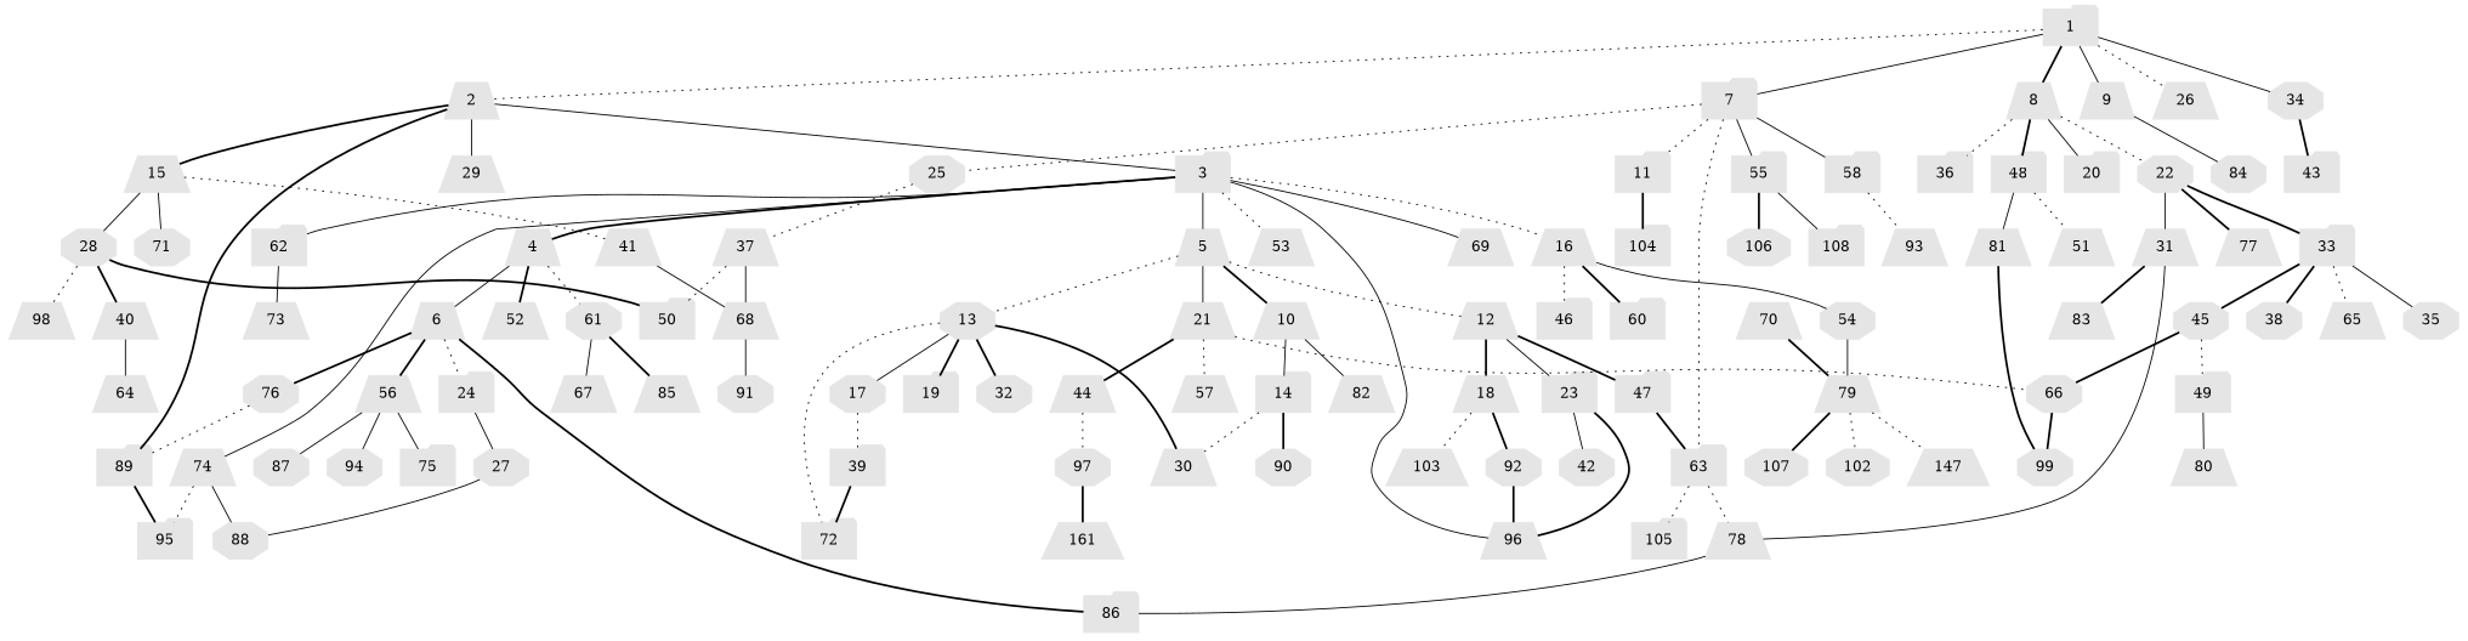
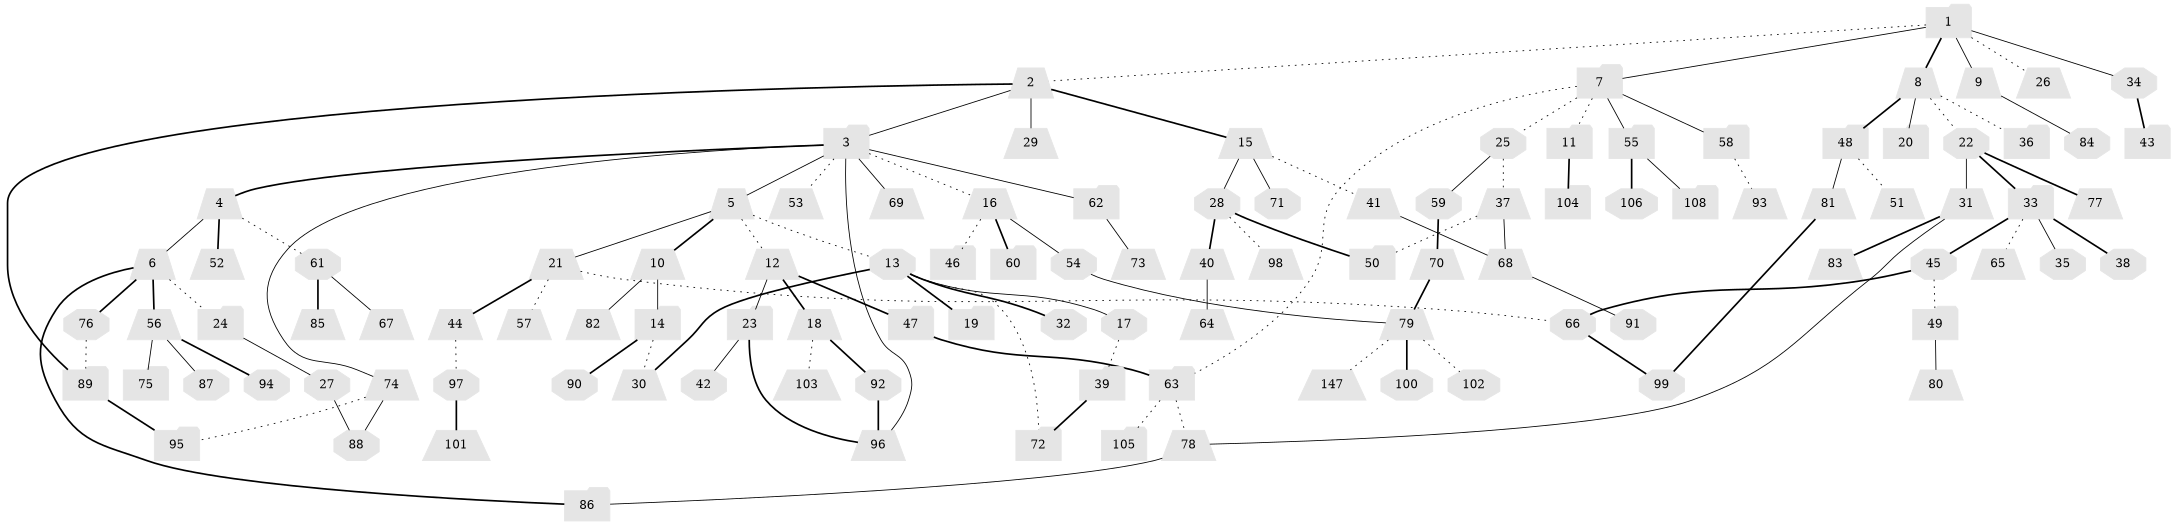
  graph {
    node [color=gray90 shape=trapezium style=filled]
    edge [style=solid]
    1 [shape=folder]
    2
    7 [shape=folder]
    8
    9
    26
    34 [shape=octagon]
    3 [shape=folder]
    15
    29
    89 [shape=folder]
    11 [shape=folder]
    25 [shape=octagon]
    55 [shape=folder]
    58 [shape=folder]
    63 [shape=folder]
    20 [shape=folder]
    22 [shape=octagon]
    36 [shape=folder]
    48 [shape=folder]
    84 [shape=octagon]
    43 [shape=folder]
    4
    5
    16
    53
    62 [shape=folder]
    69
    74
    96
    28 [shape=octagon]
    41
    71 [shape=octagon]
    95 [shape=folder]
    6
    52
    61 [shape=octagon]
    10
    12
    13 [shape=octagon]
    21
    46 [shape=folder]
    54 [shape=octagon]
    60 [shape=folder]
    73
    88 [shape=octagon]
    24 [shape=folder]
    56
    76 [shape=octagon]
    86 [shape=folder]
    67
    85
    14 [shape=folder]
    82
    18
    23 [shape=folder]
    47 [shape=folder]
    17 [shape=octagon]
    19 [shape=folder]
    30
    32 [shape=octagon]
    72 [shape=folder]
    44
    57
    66 [shape=octagon]
    27 [shape=octagon]
    75 [shape=folder]
    87 [shape=octagon]
    94 [shape=octagon]
    104 [shape=folder]
    37
+   59 [shape=octagon]
    106 [shape=octagon]
    108 [shape=folder]
    93
    78
    105 [shape=folder]
    31
    33 [shape=folder]
    77
    51
    81
    90 [shape=octagon]
    92 [shape=octagon]
    103
    42 [shape=octagon]
    39 [shape=folder]
    40
    50 [shape=folder]
    98
    68
    79
    97 [shape=octagon]
    99 [shape=octagon]
    83
    35 [shape=octagon]
    38 [shape=octagon]
    45 [shape=octagon]
    65
    70
    64
    49 [shape=folder]
    91 [shape=octagon]
-   101 [label=161]
+   101
    80
-   100 [shape=octagon label=107]
+   100 [shape=octagon]
    102 [shape=octagon]
    n108 [label=147]
    1 -- 2 [style=dotted]
    1 -- 7
    1 -- 8 [style=bold]
    1 -- 9
    1 -- 26 [style=dotted]
    1 -- 34
    2 -- 3
    2 -- 15 [style=bold]
    2 -- 29
    2 -- 89 [style=bold]
    7 -- 11 [style=dotted]
    7 -- 25 [style=dotted]
    7 -- 55
    7 -- 58
    7 -- 63 [style=dotted]
    8 -- 20
    8 -- 22 [style=dotted]
    8 -- 36 [style=dotted]
    8 -- 48 [style=bold]
    9 -- 84
    34 -- 43 [style=bold]
    3 -- 4 [style=bold]
    3 -- 5
    3 -- 16 [style=dotted]
    3 -- 53 [style=dotted]
    3 -- 62
    3 -- 69
    3 -- 74
    3 -- 96
    15 -- 28
    15 -- 41 [style=dotted]
    15 -- 71
    89 -- 95 [style=bold]
    11 -- 104 [style=bold]
    25 -- 37 [style=dotted]
+   25 -- 59
    55 -- 106 [style=bold]
    55 -- 108
    58 -- 93 [style=dotted]
    63 -- 78 [style=dotted]
    63 -- 105 [style=dotted]
    22 -- 31
    22 -- 33 [style=bold]
    22 -- 77 [style=bold]
    48 -- 51 [style=dotted]
    48 -- 81
    4 -- 6
    4 -- 52 [style=bold]
    4 -- 61 [style=dotted]
    5 -- 10 [style=bold]
    5 -- 12 [style=dotted]
    5 -- 13 [style=dotted]
    5 -- 21
    16 -- 46 [style=dotted]
    16 -- 54
    16 -- 60 [style=bold]
    62 -- 73
    74 -- 95 [style=dotted]
    74 -- 88
    28 -- 40 [style=bold]
    28 -- 50 [style=bold]
    28 -- 98 [style=dotted]
    41 -- 68
    6 -- 24 [style=dotted]
    6 -- 56 [style=bold]
    6 -- 76 [style=bold]
    6 -- 86 [style=bold]
    61 -- 67
    61 -- 85 [style=bold]
    10 -- 14
    10 -- 82
    12 -- 18 [style=bold]
    12 -- 23
    12 -- 47 [style=bold]
    13 -- 17
    13 -- 19 [style=bold]
    13 -- 30 [style=bold]
    13 -- 32 [style=bold]
    13 -- 72 [style=dotted]
    21 -- 44 [style=bold]
    21 -- 57 [style=dotted]
    21 -- 66 [style=dotted]
    54 -- 79
    24 -- 27
    56 -- 75
    56 -- 87
-   56 -- 94
+   56 -- 94 [style=bold]
    76 -- 89 [style=dotted]
    14 -- 30 [style=dotted]
    14 -- 90 [style=bold]
    18 -- 92 [style=bold]
    18 -- 103 [style=dotted]
    23 -- 96 [style=bold]
    23 -- 42
    47 -- 63 [style=bold]
    17 -- 39 [style=dotted]
    44 -- 97 [style=dotted]
    66 -- 99 [style=bold]
    27 -- 88
    37 -- 50 [style=dotted]
    37 -- 68
+   59 -- 70 [style=bold]
    78 -- 86
    31 -- 78
    31 -- 83 [style=bold]
    33 -- 35
    33 -- 38 [style=bold]
    33 -- 45 [style=bold]
    33 -- 65 [style=dotted]
    81 -- 99 [style=bold]
    92 -- 96 [style=bold]
    39 -- 72 [style=bold]
    40 -- 64
    68 -- 91
    79 -- 100 [style=bold]
    79 -- 102 [style=dotted]
    79 -- n108 [style=dotted]
    97 -- 101 [style=bold]
    45 -- 66 [style=bold]
    45 -- 49 [style=dotted]
    70 -- 79 [style=bold]
    49 -- 80
  }
